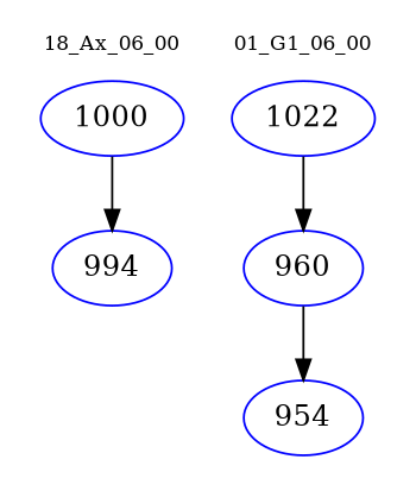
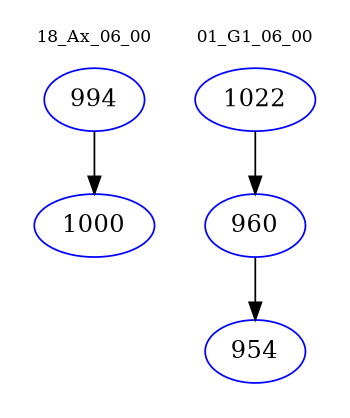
  digraph {
    node [color=blue]
    edge [color=black]
    n1 [label=994]
    n2 [label=1000]
    n3 [label=960]
    n4 [label=954]
    n5 [label=1022]
    subgraph cluster_1 {
      color=white
      fontsize=10
      label="18_Ax_06_00"
      n1
      n2
    }
    subgraph cluster_2 {
      color=white
      fontsize=10
      label="01_G1_06_00"
      n3
      n4
      n5
    }
-   n2 -> n1
+   n1 -> n2
    n3 -> n4
    n5 -> n3
  }
